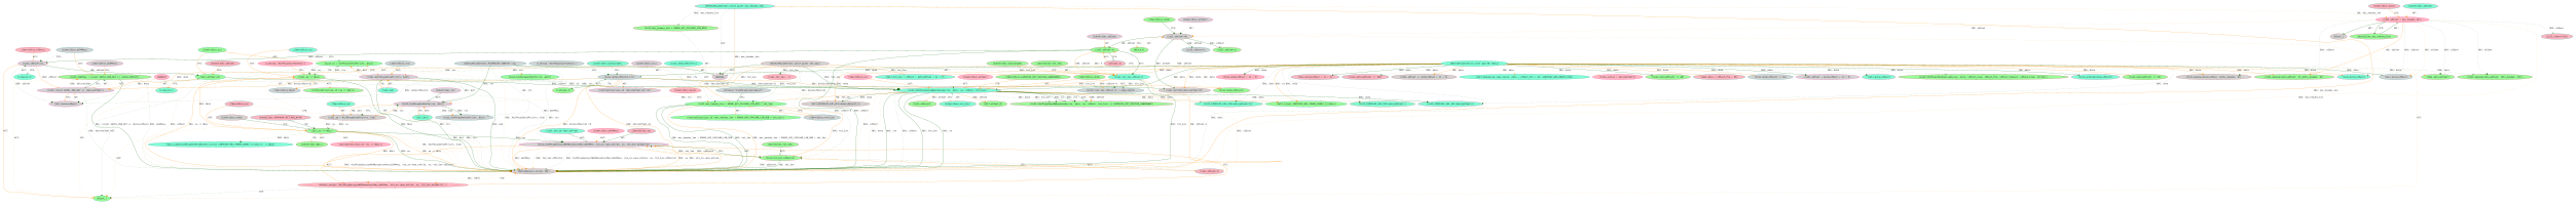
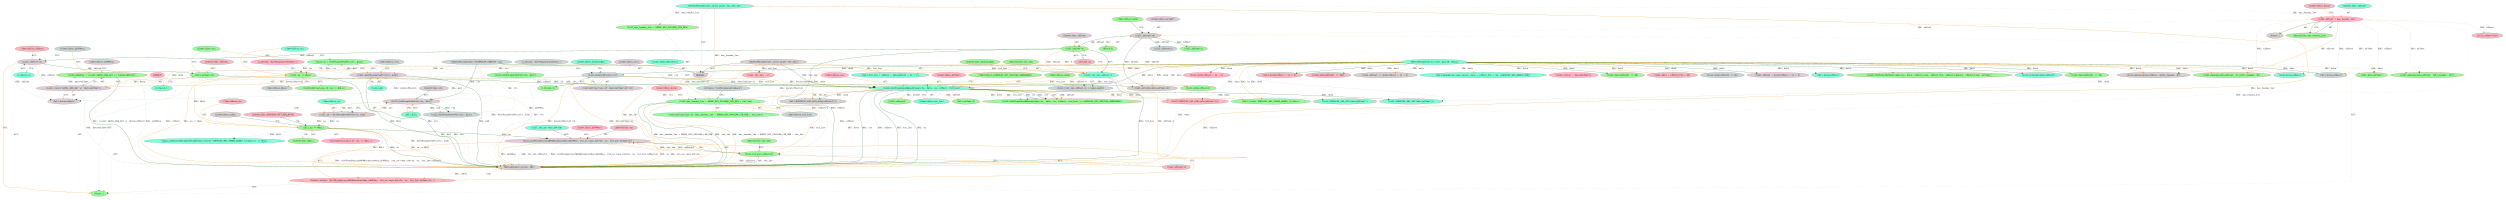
  digraph {
    fontname="IBM Plex Mono"
    node [color=deeppink fillcolor=lightgrey fontname="IBM Plex Mono" style=filled]
    edge [arrowhead=dot color=darkorange fontname="IBM Plex Mono" style=solid]
    n1 [label="(Call,AirPDcapDecryptWPABroadcastKey(pEAPKey, sta_sa->wpa.ptk+16, sa, tot_len-offset+1))"]
    n2 [fillcolor=palegreen label="(Call,tot_len-offset+1)"]
    n3 [color=brown fillcolor=lightpink label="(Return,return (AirPDcapDecryptWPABroadcastKey(pEAPKey, sta_sa->wpa.ptk+16, sa, tot_len-offset+1));)"]
    n4 [color=brown label="(MethodReturn,static INT)"]
    n5 [color=teal fillcolor=lightpink label="(Call,offset+1)"]
    n6 [color=teal fillcolor=palegreen label="(Block,)"]
    n7 [color=brown fillcolor=palegreen label="(Call,pEAPKey = (const EAPOL_RSN_KEY *) (data+offset))"]
    n8 [label="(Call,(const EAPOL_RSN_KEY *) (data+offset))"]
    n9 [label="(Call,data+offset)"]
    n10 [color=teal label="(Call,data[offset+1]!=3)"]
    n11 [fillcolor=aquamarine label="(Call,AirPDcapRsna4WHandshake(ctx, data, sa, offset, tot_len))"]
    n12 [label="(ControlStructure,if (data[offset+1]!=3))"]
    n13 [color=brown label="(Call,pntoh16(data+offset+2))"]
    n14 [color=brown fillcolor=palegreen label="(Literal,3)"]
    n15 [fillcolor=palegreen label="(Call,data+offset+2)"]
    n16 [color=brown label="(Call,AIRPDCAP_EAP_KEY(data[offset+1]))"]
    n17 [color=brown fillcolor=aquamarine label="(Call,AIRPDCAP_EAP_MIC(data[offset]))"]
    n18 [fillcolor=aquamarine label="(Call,AIRPDCAP_EAP_SEC(data[offset]))"]
-   n19 [color=brown fillcolor=aquamarine label="(Call,AIRPDCAP_EAP_ACK(data[offset+1]))"]
+   n19 [color=brown fillcolor=lightpink label="(Call,AIRPDCAP_EAP_ACK(data[offset+1]))"]
    n20 [color=teal fillcolor=palegreen label="(Call,(const AIRPDCAP_MAC_FRAME_ADDR4 *)(data))"]
    n21 [color=teal fillcolor=palegreen label="(Call,mac_header_len + GROUP_KEY_PAYLOAD_LEN_MIN > tot_len)"]
    n22 [label="(Call,AirPDcapGetSaPtr(ctx, &id))"]
    n23 [color=brown fillcolor=aquamarine label="(Identifier,tot_len)"]
    n24 [color=brown fillcolor=palegreen label="(Call,offset+1)"]
    n25 [fillcolor=palegreen label="(Call,AirPDcapRsna4WHandshake(ctx, data, sa, offset, tot_len) == AIRPDCAP_RET_SUCCESS_HANDSHAKE)"]
    n26 [color=brown fillcolor=palegreen label="(Call,offset+1)"]
    n27 [color=teal fillcolor=aquamarine label="(MethodParameterIn,const guint8 *data)"]
    n28 [color=teal label="(Call,data[offset] == 56)"]
    n29 [color=brown label="(Call,memcmp(data+offset, dot1x_header, 8))"]
    n30 [fillcolor=palegreen label="(Call,memcmp(data+offset, bt_dot1x_header, 8))"]
    n31 [color=teal label="(Call,data+offset)"]
    n32 [fillcolor=aquamarine label="(Call,tot_len < offset + data[offset + 1] + 2)"]
    n33 [label="(Call,offset + data[offset + 1] + 2)"]
    n34 [fillcolor=aquamarine label="(Call,data+offset)"]
    n35 [color=brown fillcolor=palegreen label="(Call,AirPDcapTDLSDeriveKey(sa, data, offset_rsne, offset_fte, offset_timeout, offset_link, action))"]
    n36 [fillcolor=palegreen label="(Call,data+offset)"]
    n37 [fillcolor=aquamarine label="(Call,pntoh16(data+offset))"]
    n38 [fillcolor=aquamarine label="(Call,data+offset)"]
    n39 [color=brown fillcolor=palegreen label="(Call,data[offset] == 55)"]
    n40 [fillcolor=lightpink label="(Call,data[offset + 1] + 2)"]
    n41 [color=teal fillcolor=lightpink label="(Call,data[offset + 1] + 2)"]
    n42 [color=teal fillcolor=lightpink label="(Call,data[offset] == 101)"]
    n43 [color=brown label="(Call,offset += data[offset + 1] + 2)"]
    n44 [color=teal fillcolor=aquamarine label="(Call,memcmp(sa->wpa.nonce, data + offset_fte + 52, AIRPDCAP_WPA_NONCE_LEN))"]
    n45 [fillcolor=lightpink label="(Call,action = data[offset])"]
    n46 [color=brown fillcolor=palegreen label="(Call,memcmp(data+offset, tdls_header, 10))"]
    n47 [fillcolor=palegreen label="(Call,data[offset] == 48)"]
    n48 [color=teal fillcolor=lightpink label="(Call,data + offset_fte + 52)"]
    1000146
    n50 [label="(Call,offset+=4)"]
    n51 [color=teal fillcolor=palegreen label="(Call,offset+=1)"]
    n52 [color=teal fillcolor=aquamarine label="(Literal,4)"]
    n53 [color=brown fillcolor=aquamarine label="(Literal,1)"]
    n54 [color=brown fillcolor=palegreen label="(Call,offset-4)"]
    n55 [color=teal fillcolor=aquamarine label="(Call,tot_len-offset-4)"]
    n56 [color=teal fillcolor=lightpink label="(Literal,4)"]
    n57 [color=teal label="(Call,(tot_len-offset-4) < bodyLength)"]
    n58 [color=brown label="(Call,offset+=8)"]
    n59 [color=teal label="(Call,offset+2)"]
    n60 [fillcolor=palegreen label="(Call,offset+1)"]
    n61 [color=brown fillcolor=palegreen label="(Block,8)"]
    n62 [fillcolor=lightpink label="(Call,offset = mac_header_len)"]
    n63 [color=teal fillcolor=lightpink label="(Call,offset+=10)"]
    n64 [color=brown label="(Block,)"]
    n65 [fillcolor=palegreen label="(Identifier,mac_header_len)"]
-   n66 [fillcolor=aquamarine label="(MethodParameterIn,const guint mac_header_len)"]
+   n66 [fillcolor=aquamarine label="(MethodParameterIn,const guint mac_fte_len)"]
    n67 [color=brown fillcolor=palegreen label="(Call,mac_header_len + GROUP_KEY_PAYLOAD_LEN_MIN)"]
    n68 [color=teal fillcolor=palegreen label="(ControlStructure,if (mac_header_len + GROUP_KEY_PAYLOAD_LEN_MIN > tot_len))"]
    n69 [color=teal label="(Identifier,tot_len)"]
    n70 [fillcolor=palegreen label="(Call,sa == NULL)"]
    n71 [fillcolor=lightpink label="(ControlStructure,if (sa == NULL))"]
    n72 [color=brown fillcolor=palegreen label="(Identifier,NULL)"]
    n73 [color=teal fillcolor=aquamarine label="(Call,(addr=AirPDcapGetStaAddress((const AIRPDCAP_MAC_FRAME_ADDR4 *)(data))) != NULL)"]
    n74 [color=brown label="(Call,sa = AirPDcapGetSaPtr(ctx, &id))"]
    n75 [color=brown fillcolor=aquamarine label="(Call,&id)"]
    n76 [color=teal label="(Call,AirPDcapGetSaPtr(ctx, &id))"]
    n77 [label="(Call,AirPDcapGetSaPtr(ctx, &id))"]
    n78 [color=teal fillcolor=palegreen label="(Call,sa = AirPDcapGetSaPtr(ctx, &id))"]
    n79 [fillcolor=aquamarine label="(Call,&id)"]
    n80 [fillcolor=palegreen label="(Call,sa == NULL)"]
    n81 [color=teal label="(MethodParameterIn,PAIRPDCAP_CONTEXT ctx)"]
    n82 [color=teal fillcolor=palegreen label="(Call,AirPDcapGetSaPtr(ctx, &id))"]
    n83 [fillcolor=palegreen label="(ControlStructure,if (sa == NULL))"]
    n84 [color=teal label="(Identifier,NULL)"]
    n85 [color=brown label="(MethodParameterIn,const guint tot_len)"]
    n86 [color=brown fillcolor=lightpink label="(Call,tot_len - 2)"]
    n87 [color=teal fillcolor=lightpink label="(Identifier,sa)"]
    n88 [label="(Identifier,offset)"]
    n89 [color=teal label="(Literal,\"AirPDcapScanForKeys\")"]
    n90 [color=brown label="(Identifier,addr)"]
    n91 [fillcolor=palegreen label="(Identifier,bodyLength)"]
    n92 [fillcolor=aquamarine label="(Identifier,offset)"]
    n93 [color=teal fillcolor=lightpink label="(Identifier,AIRPDCAP_RET_REQ_DATA)"]
    n94 [color=brown fillcolor=palegreen label="(Identifier,AIRPDCAP_RET_SUCCESS_HANDSHAKE)"]
    n95 [label="(Identifier,ctx)"]
    n96 [fillcolor=aquamarine label="(Call,sta_sa->wpa.ptk+16)"]
    n97 [color=brown fillcolor=palegreen label="(Identifier,tot_len)"]
    n98 [color=teal label="(Identifier,pEAPKey)"]
    n99 [color=brown fillcolor=lightpink label="(Identifier,offset)"]
    n100 [fillcolor=palegreen label="(Identifier,tot_len)"]
    n101 [fillcolor=lightpink label="(Literal,\"AirPDcapScanForKeys\")"]
    n102 [color=teal label="(Literal,\"AirPDcapScanForKeys\")"]
    n103 [color=teal fillcolor=lightpink label="(Identifier,offset)"]
    n104 [label="(Identifier,ctx)"]
    n105 [fillcolor=lightpink label="(Identifier,pEAPKey)"]
    n106 [color=teal label="(Identifier,ctx)"]
    n107 [label="(Identifier,pEAPKey)"]
    n108 [fillcolor=palegreen label="(Identifier,data)"]
    n109 [fillcolor=lightpink label="(Identifier,sa)"]
    n110 [fillcolor=lightpink label="(Identifier,offset)"]
    n111 [color=teal fillcolor=lightpink label="(Identifier,data)"]
    n112 [color=brown fillcolor=aquamarine label="(Identifier,bodyLength)"]
    n113 [color=teal fillcolor=lightpink label="(Identifier,sa)"]
    n114 [fillcolor=aquamarine label="(Identifier,sa)"]
    n115 [color=teal fillcolor=aquamarine label="(Call,data[offset+1])"]
    n116 [label="(Identifier,offset)"]
    n117 [color=brown fillcolor=palegreen label="(Identifier,data)"]
    n118 [color=brown fillcolor=lightpink label="(Identifier,data)"]
    n119 [color=brown fillcolor=aquamarine label="(Identifier,sa)"]
    n120 [color=teal fillcolor=palegreen label="(Identifier,sa)"]
    1000247 [fillcolor=lightpink]
    n1 -> n2 [color=darkgreen label="CFG: "]
    n1 -> n3 [arrowhead=onormal label="AST: "]
    n1 -> n3 [label="DDG: AirPDcapDecryptWPABroadcastKey(pEAPKey, sta_sa->wpa.ptk+16, sa, tot_len-offset+1)" style=dotted]
    n1 -> n4 [label="DDG: sa"]
    n1 -> n4 [arrowhead=onormal color=darkgreen label="DDG: sta_sa->wpa.ptk+16" style=dotted]
    n1 -> n4 [label="DDG: pEAPKey"]
    n1 -> n4 [arrowhead=onormal label="DDG: tot_len-offset+1" style=dotted]
    n1 -> n4 [arrowhead=onormal color=darkgreen label="DDG: AirPDcapDecryptWPABroadcastKey(pEAPKey, sta_sa->wpa.ptk+16, sa, tot_len-offset+1)" style=dotted]
    n2 -> n1 [arrowhead=onormal label="AST: " style=dotted]
    n2 -> n1 [label="DDG: tot_len"]
    n2 -> n1 [arrowhead=tee color=darkgreen label="DDG: offset+1" style=dotted]
    n2 -> n4 [arrowhead=tee label="DDG: offset+1" style=dotted]
    n2 -> n4 [arrowhead=onormal color=darkgreen label="DDG: tot_len"]
    n2 -> n5 [arrowhead=tee label="CFG: "]
    n3 -> n1 [label="CFG: "]
    n3 -> n4 [label="DDG: <RET>" style=dotted]
    n3 -> n6 [color=darkgreen label="AST: " style=dotted]
    n4 -> n3 [label="CFG: " style=dotted]
    n5 -> n2 [arrowhead=tee color=darkgreen label="AST: " style=dotted]
    n7 -> n1 [color=darkgreen label="DDG: pEAPKey" style=dotted]
    n7 -> n4 [color=darkgreen label="DDG: pEAPKey" style=dotted]
    n7 -> n4 [color=darkgreen label="DDG: (const EAPOL_RSN_KEY *) (data+offset)"]
    n7 -> n6 [arrowhead=onormal label="AST: " style=dotted]
    n7 -> n8 [arrowhead=onormal color=darkgreen label="CFG: "]
    n8 -> n4 [color=darkgreen label="DDG: data+offset" style=dotted]
    n8 -> n7 [arrowhead=tee color=darkgreen label="AST: " style=dotted]
    n8 -> n7 [label="DDG: data+offset" style=dotted]
    n8 -> n9 [arrowhead=onormal label="CFG: "]
    n9 -> n8 [arrowhead=onormal label="AST: " style=dotted]
    n10 -> n4 [arrowhead=tee label="DDG: data[offset+1]"]
    n10 -> n4 [arrowhead=onormal label="DDG: data[offset+1]!=3"]
    n10 -> n8 [label="DDG: data[offset+1]"]
    n10 -> n9 [color=darkgreen label="DDG: data[offset+1]" style=dotted]
    n10 -> n11 [color=darkgreen label="DDG: data[offset+1]" style=dotted]
    n10 -> n12 [arrowhead=onormal label="AST: "]
    n10 -> n13 [arrowhead=tee color=darkgreen label="DDG: data[offset+1]"]
    n10 -> n14 [arrowhead=tee color=darkgreen label="CFG: " style=dotted]
    n10 -> n15 [arrowhead=onormal label="DDG: data[offset+1]"]
    n10 -> n16 [arrowhead=onormal label="DDG: data[offset+1]" style=dotted]
    n11 -> n2 [arrowhead=tee label="DDG: offset" style=dotted]
    n11 -> n4 [arrowhead=tee label="DDG: data" style=dotted]
    n11 -> n4 [arrowhead=tee color=darkgreen label="DDG: ctx"]
    n11 -> n4 [arrowhead=tee color=darkgreen label="DDG: offset" style=dotted]
    n11 -> n4 [arrowhead=tee color=darkgreen label="DDG: tot_len"]
    n11 -> n4 [color=darkgreen label="DDG: sa"]
    n11 -> n5 [arrowhead=onormal label="DDG: offset" style=dotted]
    n11 -> n16 [arrowhead=tee color=darkgreen label="DDG: data"]
    n11 -> n17 [arrowhead=tee label="DDG: data" style=dotted]
    n11 -> n18 [color=darkgreen label="DDG: data"]
    n11 -> n19 [arrowhead=onormal color=darkgreen label="DDG: data" style=dotted]
    n11 -> n20 [label="DDG: data"]
    n11 -> n21 [arrowhead=onormal label="DDG: tot_len"]
    n11 -> n22 [arrowhead=tee label="DDG: ctx" style=dotted]
    n11 -> n23 [arrowhead=onormal label="CFG: " style=dotted]
    n11 -> n24 [arrowhead=tee label="DDG: offset"]
    n11 -> n25 [arrowhead=tee color=darkgreen label="AST: "]
    n11 -> n25 [label="DDG: offset"]
    n11 -> n25 [arrowhead=tee color=darkgreen label="DDG: data" style=dotted]
    n11 -> n25 [arrowhead=onormal color=darkgreen label="DDG: tot_len" style=dotted]
    n11 -> n25 [arrowhead=onormal color=darkgreen label="DDG: sa"]
    n11 -> n25 [color=darkgreen label="DDG: ctx"]
    n11 -> n26 [arrowhead=onormal label="DDG: offset"]
    n14 -> n10 [arrowhead=onormal color=darkgreen label="AST: "]
    n21 -> n2 [arrowhead=onormal label="DDG: tot_len"]
    n21 -> n4 [arrowhead=tee color=darkgreen label="DDG: mac_header_len + GROUP_KEY_PAYLOAD_LEN_MIN"]
    n21 -> n4 [color=darkgreen label="DDG: tot_len"]
    n21 -> n4 [arrowhead=onormal label="DDG: mac_header_len + GROUP_KEY_PAYLOAD_LEN_MIN > tot_len"]
    n21 -> n68 [arrowhead=onormal label="AST: "]
    n21 -> n69 [arrowhead=onormal label="CFG: "]
    n22 -> n4 [arrowhead=tee color=darkgreen label="DDG: ctx" style=dotted]
    n22 -> n4 [arrowhead=tee label="DDG: &id" style=dotted]
    n22 -> n74 [color=darkgreen label="AST: " style=dotted]
    n22 -> n74 [arrowhead=tee label="DDG: ctx"]
    n22 -> n74 [arrowhead=tee label="DDG: &id"]
    n22 -> n75 [arrowhead=onormal label="CFG: "]
    n22 -> n76 [color=darkgreen label="DDG: ctx"]
    n22 -> n76 [label="DDG: &id" style=dotted]
    n23 -> n11 [arrowhead=onormal color=darkgreen label="AST: " style=dotted]
    n27 -> n4 [color=darkgreen label="DDG: data" style=dotted]
    n27 -> n8 [arrowhead=onormal label="DDG: data"]
    n27 -> n9 [color=darkgreen label="DDG: data" style=dotted]
    n27 -> n10 [arrowhead=onormal color=darkgreen label="DDG: data"]
    n27 -> n11 [arrowhead=tee color=darkgreen label="DDG: data"]
    n27 -> n13 [arrowhead=tee label="DDG: data"]
    n27 -> n15 [label="DDG: data" style=dotted]
    n27 -> n16 [label="DDG: data"]
    n27 -> n17 [arrowhead=tee color=darkgreen label="DDG: data" style=dotted]
    n27 -> n18 [arrowhead=tee color=darkgreen label="DDG: data" style=dotted]
    n27 -> n19 [arrowhead=tee color=darkgreen label="DDG: data" style=dotted]
    n27 -> n20 [label="DDG: sa"]
    n27 -> n28 [arrowhead=onormal label="DDG: data"]
    n27 -> n29 [label="DDG: data"]
    n27 -> n30 [arrowhead=tee label="DDG: data"]
    n27 -> n31 [arrowhead=onormal color=darkgreen label="DDG: data"]
    n27 -> n32 [arrowhead=onormal label="DDG: data"]
    n27 -> n33 [color=darkgreen label="DDG: data"]
    n27 -> n34 [color=darkgreen label="DDG: data" style=dotted]
    n27 -> n35 [arrowhead=onormal color=darkgreen label="DDG: data" style=dotted]
    n27 -> n36 [arrowhead=tee label="DDG: data" style=dotted]
    n27 -> n37 [arrowhead=tee color=darkgreen label="DDG: data"]
    n27 -> n38 [arrowhead=tee label="DDG: data"]
-   n27 -> n39 [arrowhead=onormal label="DDG: data"]
+   n27 -> n39 [arrowhead=onormal color=darkgreen label="DDG: data"]
    n27 -> n40 [color=darkgreen label="DDG: data"]
    n27 -> n41 [arrowhead=tee color=darkgreen label="DDG: data"]
    n27 -> n42 [arrowhead=tee color=darkgreen label="DDG: data" style=dotted]
    n27 -> n43 [label="DDG: data"]
    n27 -> n44 [arrowhead=tee label="DDG: data" style=dotted]
    n27 -> n45 [arrowhead=onormal label="DDG: data" style=dotted]
    n27 -> n46 [arrowhead=onormal color=darkgreen label="DDG: data" style=dotted]
    n27 -> n47 [arrowhead=tee color=darkgreen label="DDG: data"]
    n27 -> n48 [arrowhead=onormal label="DDG: data"]
    n27 -> 1000146 [arrowhead=onormal color=darkgreen label="AST: " style=dotted]
    n50 -> n6 [arrowhead=onormal label="AST: "]
    n50 -> n8 [arrowhead=onormal label="DDG: offset"]
    n50 -> n9 [color=darkgreen label="DDG: offset" style=dotted]
    n50 -> n51 [color=darkgreen label="DDG: offset"]
    n50 -> n52 [arrowhead=onormal color=darkgreen label="CFG: " style=dotted]
    n51 -> n4 [label="DDG: offset" style=dotted]
    n51 -> n6 [arrowhead=tee label="AST: " style=dotted]
    n51 -> n11 [arrowhead=tee color=darkgreen label="DDG: offset"]
    n51 -> n53 [arrowhead=tee label="CFG: "]
    n52 -> n50 [arrowhead=tee color=darkgreen label="AST: " style=dotted]
    n53 -> n51 [arrowhead=onormal color=darkgreen label="AST: " style=dotted]
    n54 -> n4 [arrowhead=tee color=darkgreen label="DDG: offset"]
    n54 -> n50 [arrowhead=tee color=darkgreen label="DDG: offset"]
    n54 -> n55 [color=darkgreen label="AST: "]
    n54 -> n55 [arrowhead=onormal label="DDG: offset"]
    n54 -> n55 [arrowhead=tee label="DDG: 4" style=dotted]
    n54 -> n56 [arrowhead=onormal color=darkgreen label="CFG: "]
    n55 -> n4 [color=darkgreen label="DDG: tot_len"]
    n55 -> n4 [arrowhead=tee label="DDG: offset-4"]
    n55 -> n11 [arrowhead=tee label="DDG: tot_len"]
    n55 -> n54 [arrowhead=tee label="CFG: " style=dotted]
    n55 -> n57 [color=darkgreen label="AST: " style=dotted]
    n55 -> n57 [arrowhead=tee color=darkgreen label="DDG: tot_len" style=dotted]
    n55 -> n57 [arrowhead=tee label="DDG: offset-4"]
    n56 -> n54 [arrowhead=tee label="AST: "]
    n58 -> n6 [arrowhead=onormal label="AST: " style=dotted]
    n58 -> n13 [arrowhead=tee color=darkgreen label="DDG: offset"]
    n58 -> n15 [arrowhead=onormal label="DDG: offset" style=dotted]
    n58 -> n54 [arrowhead=tee color=darkgreen label="DDG: offset"]
    n58 -> n59 [arrowhead=tee color=darkgreen label="DDG: offset"]
    n58 -> n60 [arrowhead=tee color=darkgreen label="DDG: offset"]
    n58 -> n61 [arrowhead=tee label="CFG: " style=dotted]
    n61 -> n58 [label="AST: " style=dotted]
    n62 -> n4 [arrowhead=onormal label="DDG: mac_header_len" style=dotted]
    n62 -> n29 [color=darkgreen label="DDG: offset" style=dotted]
    n62 -> n30 [label="DDG: offset"]
    n62 -> n31 [label="DDG: offset" style=dotted]
    n62 -> n36 [color=darkgreen label="DDG: offset" style=dotted]
    n62 -> n38 [arrowhead=tee color=darkgreen label="DDG: offset" style=dotted]
    n62 -> n46 [color=darkgreen label="DDG: offset" style=dotted]
    n62 -> n58 [label="DDG: offset" style=dotted]
    n62 -> n63 [arrowhead=onormal color=darkgreen label="DDG: offset" style=dotted]
    n62 -> n64 [arrowhead=tee color=darkgreen label="AST: "]
    n62 -> n65 [arrowhead=tee color=darkgreen label="CFG: "]
    n65 -> n62 [arrowhead=onormal color=darkgreen label="AST: "]
    n66 -> n4 [arrowhead=onormal label="DDG: mac_header_len"]
    n66 -> n21 [arrowhead=onormal label="DDG: mac_header_len"]
    n66 -> 1000146 [color=darkgreen label="AST: " style=dotted]
    n66 -> n62 [label="DDG: mac_header_len" style=dotted]
    n66 -> n67 [arrowhead=onormal color=darkgreen label="DDG: mac_header_len" style=dotted]
    n67 -> n21 [arrowhead=tee color=darkgreen label="AST: " style=dotted]
    n69 -> n21 [arrowhead=onormal label="AST: "]
    n70 -> n1 [color=darkgreen label="DDG: sa"]
    n70 -> n4 [arrowhead=tee label="DDG: NULL"]
    n70 -> n4 [color=darkgreen label="DDG: sa"]
    n70 -> n4 [arrowhead=tee label="DDG: sa == NULL"]
    n70 -> n71 [arrowhead=onormal label="AST: " style=dotted]
    n70 -> n72 [arrowhead=onormal label="CFG: " style=dotted]
    n70 -> n73 [color=darkgreen label="DDG: NULL" style=dotted]
    n72 -> n70 [arrowhead=onormal label="AST: " style=dotted]
    n74 -> n4 [arrowhead=tee label="DDG: AirPDcapGetSaPtr(ctx, &id)" style=dotted]
    n74 -> n6 [label="AST: " style=dotted]
    n74 -> n22 [color=darkgreen label="CFG: " style=dotted]
    n74 -> n70 [arrowhead=tee color=darkgreen label="DDG: sa" style=dotted]
    n75 -> n22 [label="AST: "]
    n77 -> n4 [arrowhead=onormal color=darkgreen label="DDG: ctx"]
    n77 -> n4 [arrowhead=tee color=darkgreen label="DDG: &id"]
    n77 -> n11 [color=darkgreen label="DDG: ctx" style=dotted]
    n77 -> n22 [arrowhead=tee color=darkgreen label="DDG: &id" style=dotted]
    n77 -> n78 [arrowhead=tee label="AST: " style=dotted]
    n77 -> n78 [arrowhead=onormal color=darkgreen label="DDG: ctx" style=dotted]
    n77 -> n78 [label="DDG: &id"]
    n77 -> n79 [arrowhead=onormal label="CFG: "]
    n78 -> n4 [label="DDG: AirPDcapGetSaPtr(ctx, &id)" style=dotted]
    n78 -> n6 [arrowhead=tee color=darkgreen label="AST: " style=dotted]
    n78 -> n77 [arrowhead=tee label="CFG: " style=dotted]
    n78 -> n80 [color=darkgreen label="DDG: sa" style=dotted]
    n79 -> n77 [label="AST: "]
    n80 -> n4 [color=darkgreen label="DDG: NULL"]
    n80 -> n4 [label="DDG: sa == NULL"]
    n80 -> n4 [arrowhead=onormal label="DDG: sa" style=dotted]
    n80 -> n11 [color=darkgreen label="DDG: sa" style=dotted]
    n80 -> n70 [label="DDG: NULL"]
    n80 -> n83 [arrowhead=tee label="AST: " style=dotted]
    n80 -> n84 [label="CFG: "]
    n81 -> n4 [arrowhead=onormal color=darkgreen label="DDG: ctx" style=dotted]
    n81 -> n11 [color=darkgreen label="DDG: ctx" style=dotted]
    n81 -> n22 [arrowhead=onormal color=darkgreen label="DDG: ctx"]
    n81 -> 1000146 [arrowhead=onormal color=darkgreen label="AST: "]
    n81 -> n76 [arrowhead=onormal color=darkgreen label="DDG: ctx" style=dotted]
    n81 -> n77 [arrowhead=tee label="DDG: ctx" style=dotted]
    n81 -> n82 [label="DDG: ctx" style=dotted]
    n84 -> n80 [label="AST: " style=dotted]
    n85 -> n2 [arrowhead=onormal color=darkgreen label="DDG: offset-4" style=dotted]
-   n85 -> n12 [arrowhead=onormal label="DDG: tot_len"]
+   n85 -> n4 [arrowhead=onormal label="DDG: tot_len"]
    n85 -> n11 [color=darkgreen label="DDG: tot_len"]
    n85 -> n21 [arrowhead=tee color=darkgreen label="DDG: tot_len" style=dotted]
    n85 -> n32 [arrowhead=onormal label="DDG: tot_len"]
    n85 -> 1000146 [arrowhead=tee color=darkgreen label="AST: "]
    n85 -> n55 [arrowhead=onormal color=darkgreen label="DDG: tot_len" style=dotted]
    n85 -> n86 [color=darkgreen label="DDG: tot_len" style=dotted]
    n87 -> n70 [arrowhead=tee label="AST: "]
    n87 -> n74 [label="CFG: " style=dotted]
    n88 -> n58 [color=darkgreen label="AST: " style=dotted]
    n89 -> n10 [color=darkgreen label="CFG: " style=dotted]
    n90 -> n70 [arrowhead=onormal color=darkgreen label="CFG: "]
    n91 -> n55 [label="CFG: "]
    n92 -> n62 [label="AST: " style=dotted]
    n93 -> n70 [color=darkgreen label="CFG: "]
    n94 -> n11 [arrowhead=onormal label="CFG: "]
    n95 -> n22 [arrowhead=onormal color=darkgreen label="AST: "]
    n96 -> n1 [arrowhead=onormal color=darkgreen label="AST: "]
    n97 -> n55 [label="AST: " style=dotted]
    n98 -> n7 [arrowhead=tee label="AST: "]
    n98 -> n50 [color=darkgreen label="CFG: " style=dotted]
    n99 -> n50 [arrowhead=onormal label="AST: "]
    n100 -> n2 [arrowhead=onormal color=darkgreen label="AST: "]
    n101 -> n80 [arrowhead=onormal label="CFG: "]
    n102 -> n21 [arrowhead=onormal color=darkgreen label="CFG: "]
    n103 -> n51 [arrowhead=tee label="AST: "]
    n104 -> n11 [color=darkgreen label="AST: " style=dotted]
    n104 -> n80 [arrowhead=tee color=darkgreen label="CFG: " style=dotted]
    n105 -> n1 [label="AST: " style=dotted]
    n106 -> n77 [label="AST: "]
    n107 -> n7 [arrowhead=tee label="CFG: "]
    n108 -> n11 [label="AST: "]
    n109 -> n11 [arrowhead=tee label="AST: "]
    n110 -> n11 [arrowhead=tee color=darkgreen label="AST: " style=dotted]
    n111 -> n62 [arrowhead=tee label="CFG: "]
    n112 -> n10 [arrowhead=tee color=darkgreen label="CFG: " style=dotted]
    n113 -> n1 [color=darkgreen label="AST: "]
    n114 -> n78 [arrowhead=onormal color=darkgreen label="CFG: " style=dotted]
    n114 -> n80 [arrowhead=tee label="AST: "]
    n115 -> n10 [arrowhead=onormal label="AST: " style=dotted]
    n116 -> n54 [arrowhead=tee label="AST: "]
    n117 -> n58 [color=darkgreen label="CFG: "]
    n118 -> n21 [label="CFG: " style=dotted]
    n119 -> n74 [arrowhead=onormal label="AST: "]
    n120 -> n51 [arrowhead=onormal label="CFG: "]
    n120 -> n78 [arrowhead=onormal label="AST: "]
    1000247 -> n8 [arrowhead=onormal label="AST: " style=dotted]
  }
